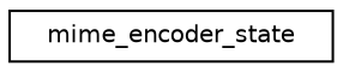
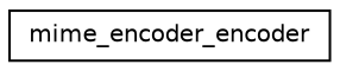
  digraph {
    rankdir=LR
-   n1 [color=black fillcolor=white fontname=Helvetica fontsize=10 height=0.2 label=mime_encoder_state shape=record style=filled width=0.4]
+   n1 [color=black fillcolor=white fontname=Helvetica fontsize=10 height=0.2 label=mime_encoder_encoder shape=record style=filled width=0.4]
  }
